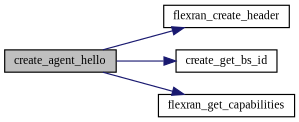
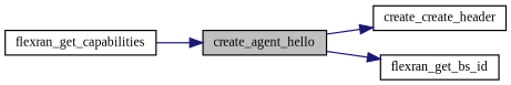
  digraph {
    fontname="Liberation Serif"
    rankdir=LR
    node [color=black fillcolor=white fontname="Liberation Serif" fontsize=10 shape=record style=filled]
    edge [color=midnightblue fontname="Liberation Serif" fontsize=10 labelfontname=Helvetica labelfontsize=10 style=solid]
    n1 [fillcolor=grey75 fontcolor=black height=0.2 label=create_agent_hello width=0.4]
-   n2 [height=0.2 label=flexran_create_header width=0.4]
-   n3 [height=0.2 label=create_get_bs_id width=0.4]
+   n2 [height=0.2 label=create_create_header width=0.4]
+   n3 [height=0.2 label=flexran_get_bs_id width=0.4]
    n4 [height=0.2 label=flexran_get_capabilities width=0.4]
    n1 -> n2
    n1 -> n3
-   n1 -> n4
+   n4 -> n1
  }
